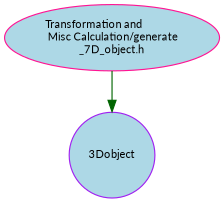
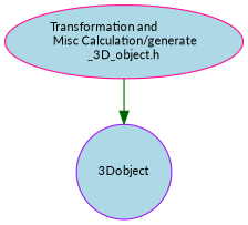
  digraph {
    fontname=Lato
    node [fillcolor=lightblue fontname=Lato fontsize=10 style=filled]
-   n1 [color=deeppink fontcolor=black height=0.2 label="Transformation and\l Misc Calculation/generate\l_7D_object.h" shape=ellipse width=0.4]
+   n1 [color=deeppink fontcolor=black height=0.2 label="Transformation and\l Misc Calculation/generate\l_3D_object.h" shape=ellipse width=0.4]
    n2 [color=purple height=0.2 label="3Dobject" shape=circle width=0.4]
    n1 -> n2 [color=darkgreen fontname=Lato fontsize=10 labelfontname=Helvetica labelfontsize=10 style=solid]
  }
